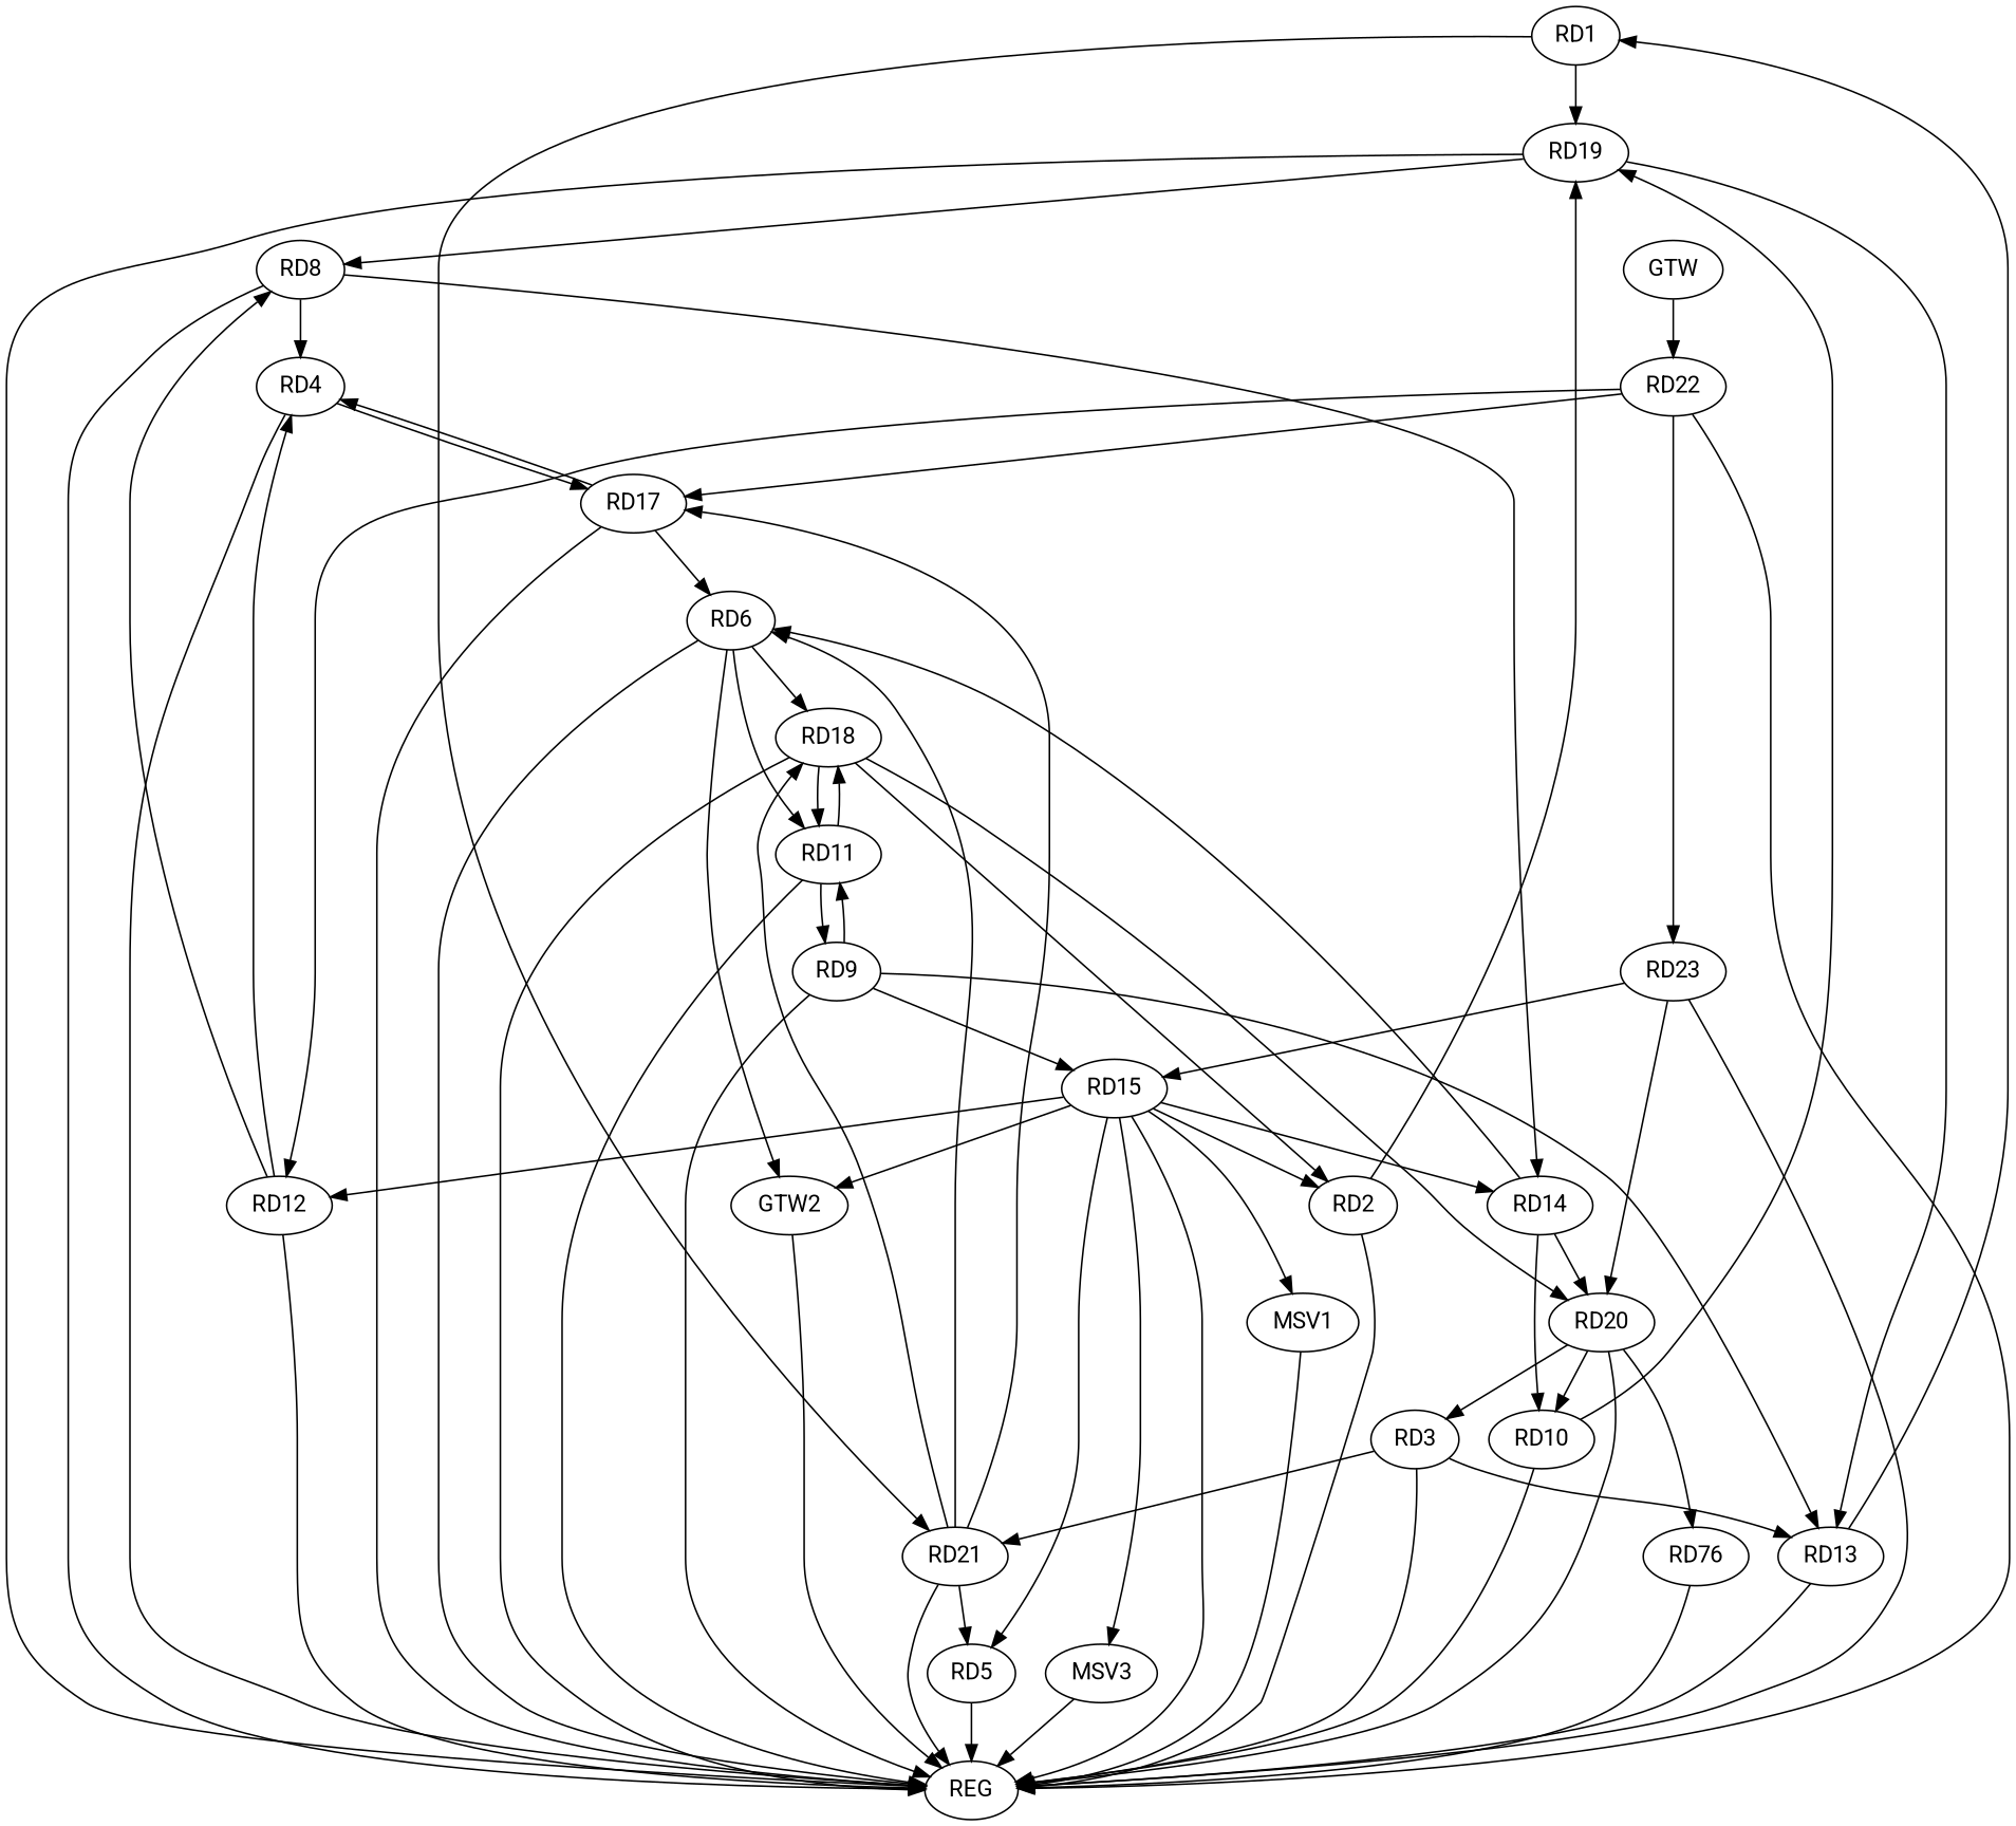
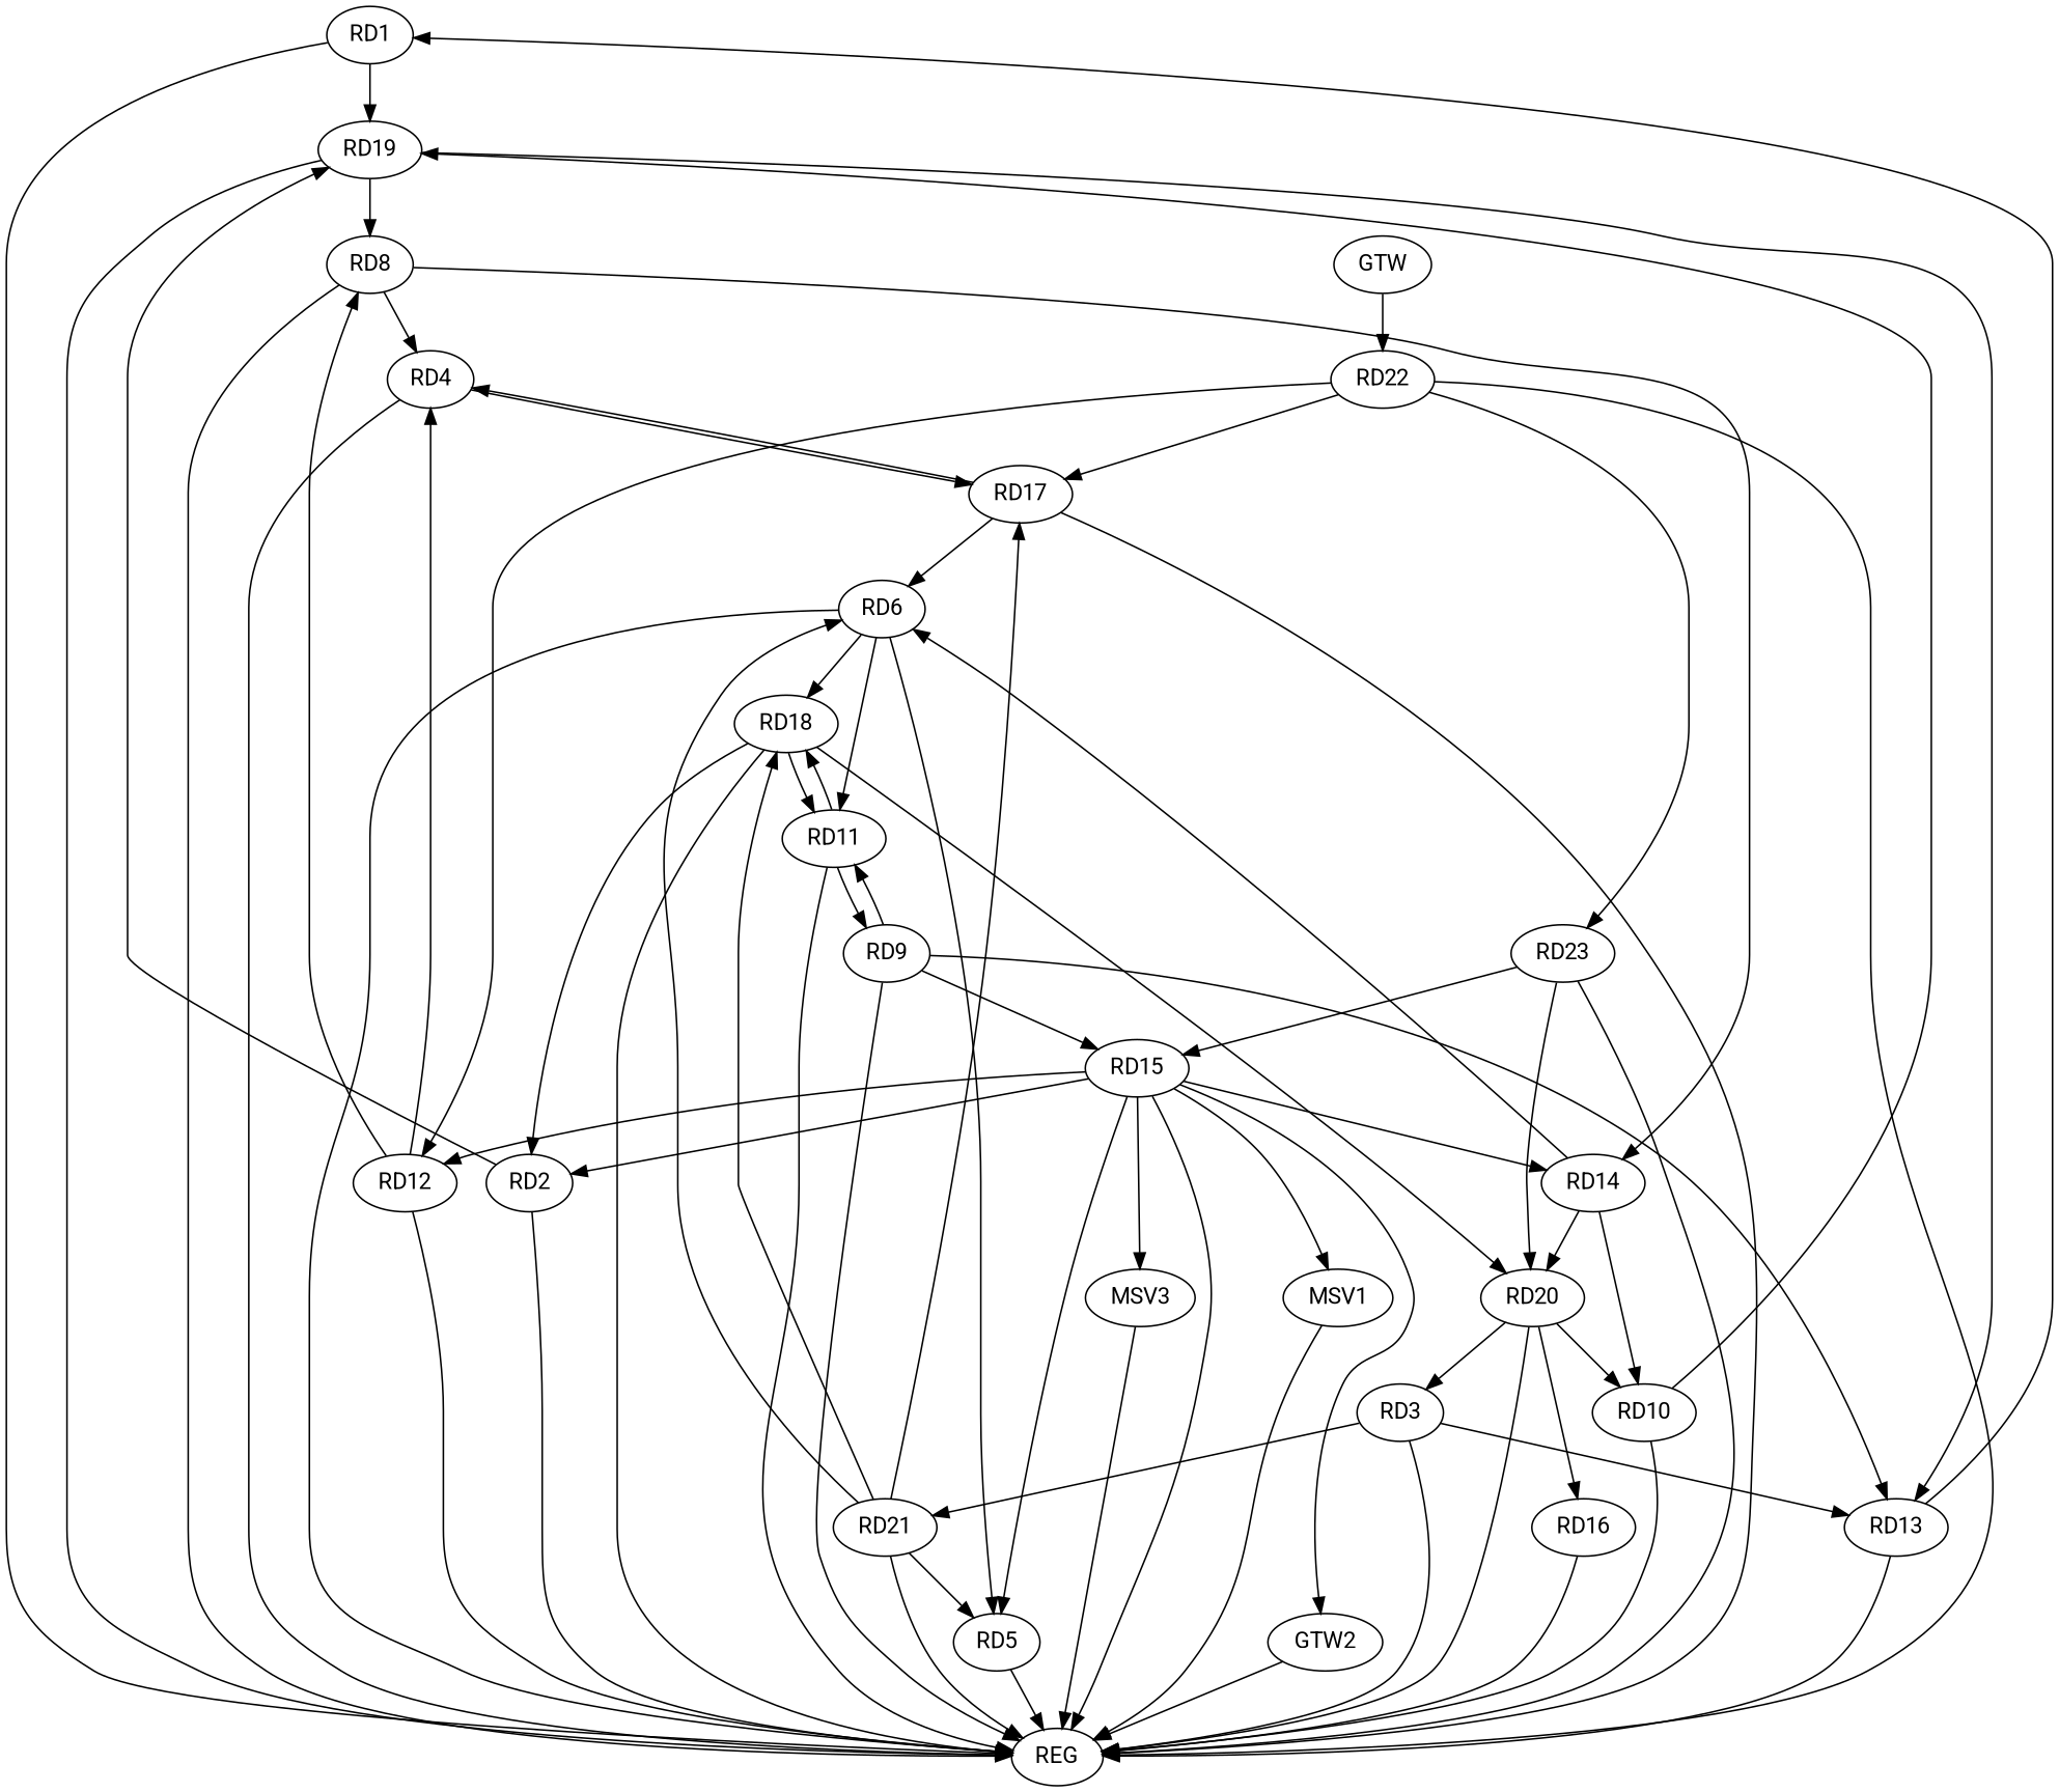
  strict digraph {
    fontname=Roboto
    node [fontname=Roboto]
    edge [fontname=Roboto]
    n1 [label=RD1]
    n2 [label=RD19]
    n3 [label=REG]
    n4 [label=RD13]
    n5 [label=RD8]
    n6 [label=RD2]
    n7 [label=RD3]
    n8 [label=RD21]
    n9 [label=RD17]
    n10 [label=RD5]
    n11 [label=RD6]
    n12 [label=RD18]
    n13 [label=RD4]
    n14 [label=RD11]
    n15 [label=RD9]
    n16 [label=RD20]
    n17 [label=RD14]
    n18 [label=RD10]
    n19 [label=RD15]
    n20 [label=RD12]
    n21 [label=MSV1]
    n22 [label=GTW2]
    n23 [label=MSV3]
-   n24 [label=RD76]
+   n24 [label=RD16]
    n25 [label=RD22]
    n26 [label=RD23]
    n27 [label=GTW]
    n1 -> n2
-   n1 -> n8
+   n1 -> n3
    n2 -> n3
    n2 -> n4
    n2 -> n5
    n4 -> n1
    n4 -> n3
    n5 -> n3
    n5 -> n13
    n5 -> n17
    n6 -> n2
    n6 -> n3
    n7 -> n3
    n7 -> n4
    n7 -> n8
    n8 -> n3
    n8 -> n9
    n8 -> n10
    n8 -> n11
    n8 -> n12
    n9 -> n3
    n9 -> n11
    n9 -> n13
    n10 -> n3
    n11 -> n3
-   n11 -> n22
+   n11 -> n10
    n11 -> n12
    n11 -> n14
    n12 -> n3
    n12 -> n6
    n12 -> n14
    n12 -> n16
    n13 -> n3
    n13 -> n9
    n14 -> n3
    n14 -> n12
    n14 -> n15
    n15 -> n3
    n15 -> n4
    n15 -> n14
    n15 -> n19
    n16 -> n3
    n16 -> n7
    n16 -> n18
    n16 -> n24
    n17 -> n11
    n17 -> n16
    n17 -> n18
    n18 -> n2
    n18 -> n3
    n19 -> n3
    n19 -> n6
    n19 -> n10
    n19 -> n17
    n19 -> n20
    n19 -> n21
    n19 -> n22
    n19 -> n23
    n20 -> n3
    n20 -> n5
    n20 -> n13
    n21 -> n3
    n22 -> n3
    n23 -> n3
    n24 -> n3
    n25 -> n3
    n25 -> n9
    n25 -> n20
    n25 -> n26
    n26 -> n3
    n26 -> n16
    n26 -> n19
    n27 -> n25
  }
